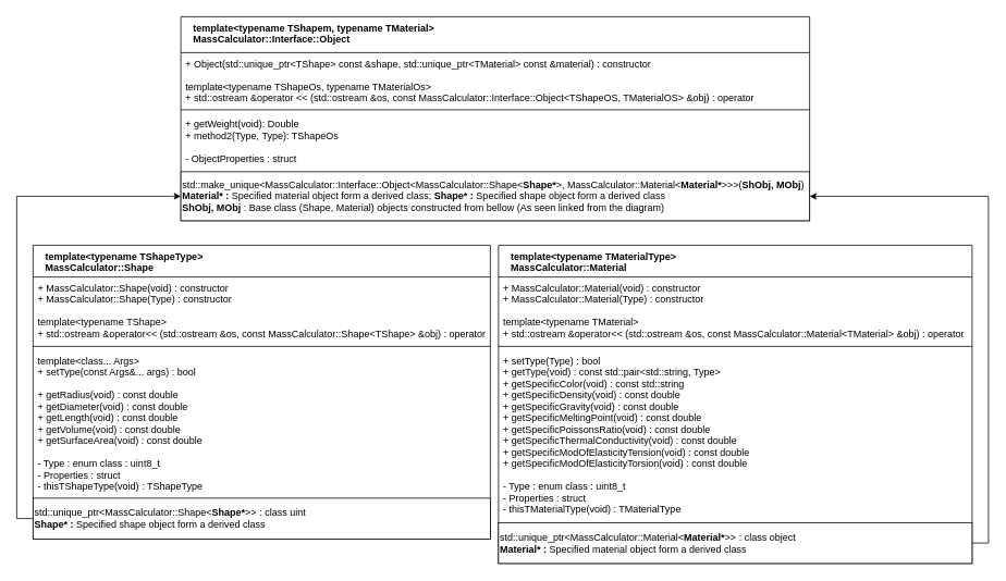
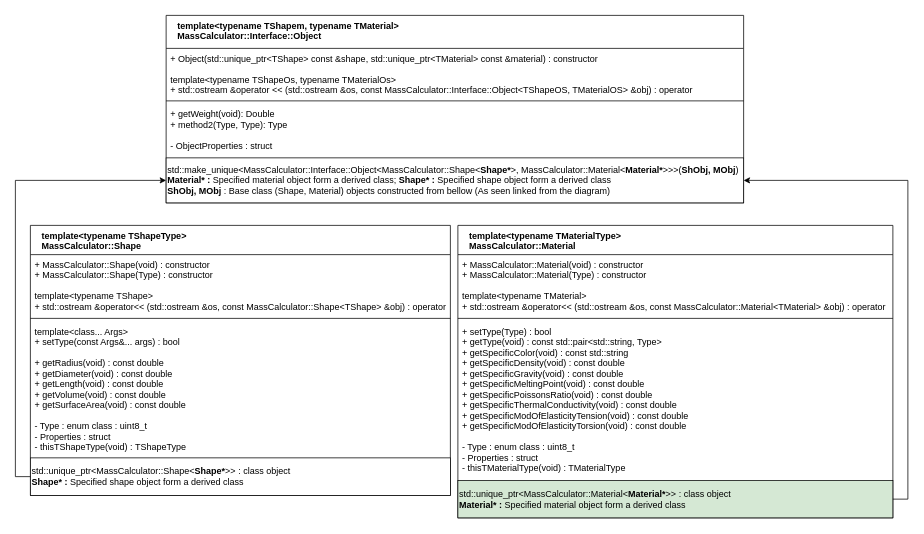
  <mxCell id="0" />
  <mxCell id="1" parent="0" />
  <mxCell id="2" value="    template&lt;typename TShapeType&gt;&#10;    MassCalculator::Shape&#10;" style="swimlane;fontStyle=1;align=left;verticalAlign=top;childLayout=stackLayout;horizontal=1;startSize=39;horizontalStack=0;resizeParent=1;resizeParentMax=0;resizeLast=0;collapsible=1;marginBottom=0;" vertex="1" parent="1"><mxGeometry x="40" y="300" width="560" height="360" as="geometry" /></mxCell>
  <mxCell id="3" value="+ MassCalculator::Shape(void) : constructor&#10;+ MassCalculator::Shape(Type) : constructor&#10;&#10;template&lt;typename TShape&gt;&#10;+ std::ostream &amp;operator&lt;&lt; (std::ostream &amp;os, const MassCalculator::Shape&lt;TShape&gt; &amp;obj) : operator&#10;&#10;" style="text;strokeColor=none;fillColor=none;align=left;verticalAlign=top;spacingLeft=4;spacingRight=4;overflow=hidden;rotatable=0;points=[[0,0.5],[1,0.5]];portConstraint=eastwest;" vertex="1" parent="2"><mxGeometry y="39" width="560" height="81" as="geometry" /></mxCell>
  <mxCell id="4" value="" style="line;strokeWidth=1;fillColor=none;align=left;verticalAlign=middle;spacingTop=-1;spacingLeft=3;spacingRight=3;rotatable=0;labelPosition=right;points=[];portConstraint=eastwest;" vertex="1" parent="2"><mxGeometry y="120" width="560" height="8" as="geometry" /></mxCell>
  <mxCell id="5" value="template&lt;class... Args&gt;&#10;+ setType(const Args&amp;... args) : bool&#10;&#10;+ getRadius(void) : const double&#10;+ getDiameter(void) : const double&#10;+ getLength(void) : const double&#10;+ getVolume(void) : const double&#10;+ getSurfaceArea(void) : const double&#10;&#10;- Type : enum class : uint8_t&#10;- Properties : struct&#10;- thisTShapeType(void) : TShapeType&#10;&#10;" style="text;strokeColor=none;fillColor=none;align=left;verticalAlign=top;spacingLeft=4;spacingRight=4;overflow=hidden;rotatable=0;points=[[0,0.5],[1,0.5]];portConstraint=eastwest;" vertex="1" parent="2"><mxGeometry y="128" width="560" height="182" as="geometry" /></mxCell>
- <mxCell id="6" value="std::unique_ptr&amp;lt;MassCalculator::Shape&amp;lt;&lt;b&gt;Shape*&lt;/b&gt;&amp;gt;&amp;gt; : class uint&lt;br&gt;&lt;b&gt;Shape* : &lt;/b&gt;Specified shape object form a derived class&lt;br&gt;" style="html=1;rounded=0;shadow=0;glass=0;comic=0;strokeColor=#000000;fillColor=#ffffff;align=left;" vertex="1" parent="2"><mxGeometry y="310" width="560" height="50" as="geometry" /></mxCell>
+ <mxCell id="6" value="std::unique_ptr&amp;lt;MassCalculator::Shape&amp;lt;&lt;b&gt;Shape*&lt;/b&gt;&amp;gt;&amp;gt; : class object&lt;br&gt;&lt;b&gt;Shape* : &lt;/b&gt;Specified shape object form a derived class&lt;br&gt;" style="html=1;rounded=0;shadow=0;glass=0;comic=0;strokeColor=#000000;fillColor=#ffffff;align=left;" vertex="1" parent="2"><mxGeometry y="310" width="560" height="50" as="geometry" /></mxCell>
  <mxCell id="7" value="    template&lt;typename TMaterialType&gt;&#10;    MassCalculator::Material&#10;" style="swimlane;fontStyle=1;align=left;verticalAlign=top;childLayout=stackLayout;horizontal=1;startSize=39;horizontalStack=0;resizeParent=1;resizeParentMax=0;resizeLast=0;collapsible=1;marginBottom=0;" vertex="1" parent="1"><mxGeometry x="610" y="300" width="580" height="390" as="geometry" /></mxCell>
  <mxCell id="8" value="+ MassCalculator::Material(void) : constructor&#10;+ MassCalculator::Material(Type) : constructor&#10;&#10;template&lt;typename TMaterial&gt;&#10;+ std::ostream &amp;operator&lt;&lt; (std::ostream &amp;os, const MassCalculator::Material&lt;TMaterial&gt; &amp;obj) : operator&#10;" style="text;strokeColor=none;fillColor=none;align=left;verticalAlign=top;spacingLeft=4;spacingRight=4;overflow=hidden;rotatable=0;points=[[0,0.5],[1,0.5]];portConstraint=eastwest;" vertex="1" parent="7"><mxGeometry y="39" width="580" height="81" as="geometry" /></mxCell>
  <mxCell id="9" value="" style="line;strokeWidth=1;fillColor=none;align=left;verticalAlign=middle;spacingTop=-1;spacingLeft=3;spacingRight=3;rotatable=0;labelPosition=right;points=[];portConstraint=eastwest;" vertex="1" parent="7"><mxGeometry y="120" width="580" height="8" as="geometry" /></mxCell>
  <mxCell id="10" value="+ setType(Type) : bool&#10;+ getType(void) : const std::pair&lt;std::string, Type&gt;&#10;+ getSpecificColor(void) : const std::string&#10;+ getSpecificDensity(void) : const double&#10;+ getSpecificGravity(void) : const double&#10;+ getSpecificMeltingPoint(void) : const double&#10;+ getSpecificPoissonsRatio(void) : const double&#10;+ getSpecificThermalConductivity(void) : const double&#10;+ getSpecificModOfElasticityTension(void) : const double&#10;+ getSpecificModOfElasticityTorsion(void) : const double&#10;&#10;- Type : enum class : uint8_t&#10;- Properties : struct&#10;- thisTMaterialType(void) : TMaterialType&#10;" style="text;strokeColor=none;fillColor=none;align=left;verticalAlign=top;spacingLeft=4;spacingRight=4;overflow=hidden;rotatable=0;points=[[0,0.5],[1,0.5]];portConstraint=eastwest;" vertex="1" parent="7"><mxGeometry y="128" width="580" height="212" as="geometry" /></mxCell>
- <mxCell id="11" value="std::unique_ptr&amp;lt;MassCalculator::Material&amp;lt;&lt;b&gt;Material*&lt;/b&gt;&amp;gt;&amp;gt; : class object&lt;br&gt;&lt;b&gt;Material* :&amp;nbsp;&lt;/b&gt;Specified material object form a derived class" style="html=1;rounded=0;shadow=0;glass=0;comic=0;strokeColor=#000000;fillColor=#ffffff;align=left;" vertex="1" parent="7"><mxGeometry y="340" width="580" height="50" as="geometry" /></mxCell>
+ <mxCell id="11" value="std::unique_ptr&amp;lt;MassCalculator::Material&amp;lt;&lt;b&gt;Material*&lt;/b&gt;&amp;gt;&amp;gt; : class object&lt;br&gt;&lt;b&gt;Material* :&amp;nbsp;&lt;/b&gt;Specified material object form a derived class" style="html=1;rounded=0;shadow=0;glass=0;comic=0;strokeColor=#000000;fillColor=#d5e8d4;align=left;" vertex="1" parent="7"><mxGeometry y="340" width="580" height="50" as="geometry" /></mxCell>
  <mxCell id="12" value="    template&lt;typename TShapem, typename TMaterial&gt;&#10;    MassCalculator::Interface::Object" style="swimlane;fontStyle=1;align=left;verticalAlign=top;childLayout=stackLayout;horizontal=1;startSize=44;horizontalStack=0;resizeParent=1;resizeParentMax=0;resizeLast=0;collapsible=1;marginBottom=0;" vertex="1" parent="1"><mxGeometry x="221" y="20" width="770" height="250" as="geometry" /></mxCell>
  <mxCell id="13" value="+ Object(std::unique_ptr&lt;TShape&gt; const &amp;shape, std::unique_ptr&lt;TMaterial&gt; const &amp;material) : constructor&#10;&#10;template&lt;typename TShapeOs, typename TMaterialOs&gt;&#10;+ std::ostream &amp;operator &lt;&lt; (std::ostream &amp;os, const MassCalculator::Interface::Object&lt;TShapeOS, TMaterialOS&gt; &amp;obj) : operator&#10;" style="text;strokeColor=none;fillColor=none;align=left;verticalAlign=top;spacingLeft=4;spacingRight=4;overflow=hidden;rotatable=0;points=[[0,0.5],[1,0.5]];portConstraint=eastwest;" vertex="1" parent="12"><mxGeometry y="44" width="770" height="66" as="geometry" /></mxCell>
  <mxCell id="14" value="" style="line;strokeWidth=1;fillColor=none;align=left;verticalAlign=middle;spacingTop=-1;spacingLeft=3;spacingRight=3;rotatable=0;labelPosition=right;points=[];portConstraint=eastwest;" vertex="1" parent="12"><mxGeometry y="110" width="770" height="8" as="geometry" /></mxCell>
- <mxCell id="15" value="+ getWeight(void): Double&#10;+ method2(Type, Type): TShapeOs&#10;&#10;- ObjectProperties : struct&#10;" style="text;strokeColor=none;fillColor=none;align=left;verticalAlign=top;spacingLeft=4;spacingRight=4;overflow=hidden;rotatable=0;points=[[0,0.5],[1,0.5]];portConstraint=eastwest;" vertex="1" parent="12"><mxGeometry y="118" width="770" height="72" as="geometry" /></mxCell>
+ <mxCell id="15" value="+ getWeight(void): Double&#10;+ method2(Type, Type): Type&#10;&#10;- ObjectProperties : struct&#10;" style="text;strokeColor=none;fillColor=none;align=left;verticalAlign=top;spacingLeft=4;spacingRight=4;overflow=hidden;rotatable=0;points=[[0,0.5],[1,0.5]];portConstraint=eastwest;" vertex="1" parent="12"><mxGeometry y="118" width="770" height="72" as="geometry" /></mxCell>
  <mxCell id="16" value="std::make_unique&amp;lt;MassCalculator::Interface::Object&amp;lt;MassCalculator::Shape&amp;lt;&lt;b&gt;Shape*&lt;/b&gt;&amp;gt;, MassCalculator::Material&amp;lt;&lt;b&gt;Material*&lt;/b&gt;&amp;gt;&amp;gt;&amp;gt;(&lt;b&gt;ShObj, MObj&lt;/b&gt;)&lt;br&gt;&lt;b&gt;Material* :&amp;nbsp;&lt;/b&gt;Specified material object form a derived class;&amp;nbsp;&lt;b&gt;Shape* :&amp;nbsp;&lt;/b&gt;Specified shape object form a derived class&lt;br&gt;&lt;b&gt;ShObj, MObj&amp;nbsp;&lt;/b&gt;: Base class (Shape, Material) objects constructed from bellow (As seen linked from the diagram)&lt;br&gt;" style="html=1;rounded=0;shadow=0;glass=0;comic=0;strokeColor=#000000;fillColor=#ffffff;align=left;" vertex="1" parent="12"><mxGeometry y="190" width="770" height="60" as="geometry" /></mxCell>
  <mxCell id="17" style="edgeStyle=orthogonalEdgeStyle;rounded=0;orthogonalLoop=1;jettySize=auto;html=1;entryX=0;entryY=0.5;entryDx=0;entryDy=0;" edge="1" parent="1" source="6" target="16"><mxGeometry relative="1" as="geometry"><Array as="points"><mxPoint x="20" y="635" /><mxPoint x="20" y="240" /></Array></mxGeometry></mxCell>
  <mxCell id="18" style="edgeStyle=orthogonalEdgeStyle;rounded=0;orthogonalLoop=1;jettySize=auto;html=1;entryX=1;entryY=0.5;entryDx=0;entryDy=0;" edge="1" parent="1" source="11" target="16"><mxGeometry relative="1" as="geometry"><Array as="points"><mxPoint x="1210" y="665" /><mxPoint x="1210" y="240" /></Array></mxGeometry></mxCell>
